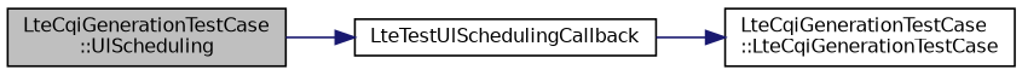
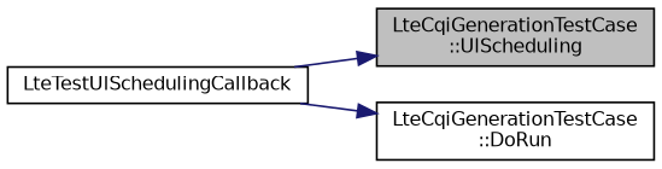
  digraph {
    rankdir=RL
    node [color=black fillcolor=white fontname=Helvetica fontsize=10 shape=record style=filled]
    edge [color=midnightblue dir=back fontname=Helvetica fontsize=10 labelfontname=Helvetica labelfontsize=10 style=solid]
    n1 [fillcolor=grey75 fontcolor=black height=0.2 label="LteCqiGenerationTestCase\l::UlScheduling" width=0.4]
    n2 [height=0.2 label=LteTestUlSchedulingCallback width=0.4]
-   n3 [height=0.2 label="LteCqiGenerationTestCase\l::LteCqiGenerationTestCase" width=0.4]
-   n2 -> n1
+   n3 [height=0.2 label="LteCqiGenerationTestCase\l::DoRun" width=0.4]
+   n1 -> n2
    n3 -> n2
  }
